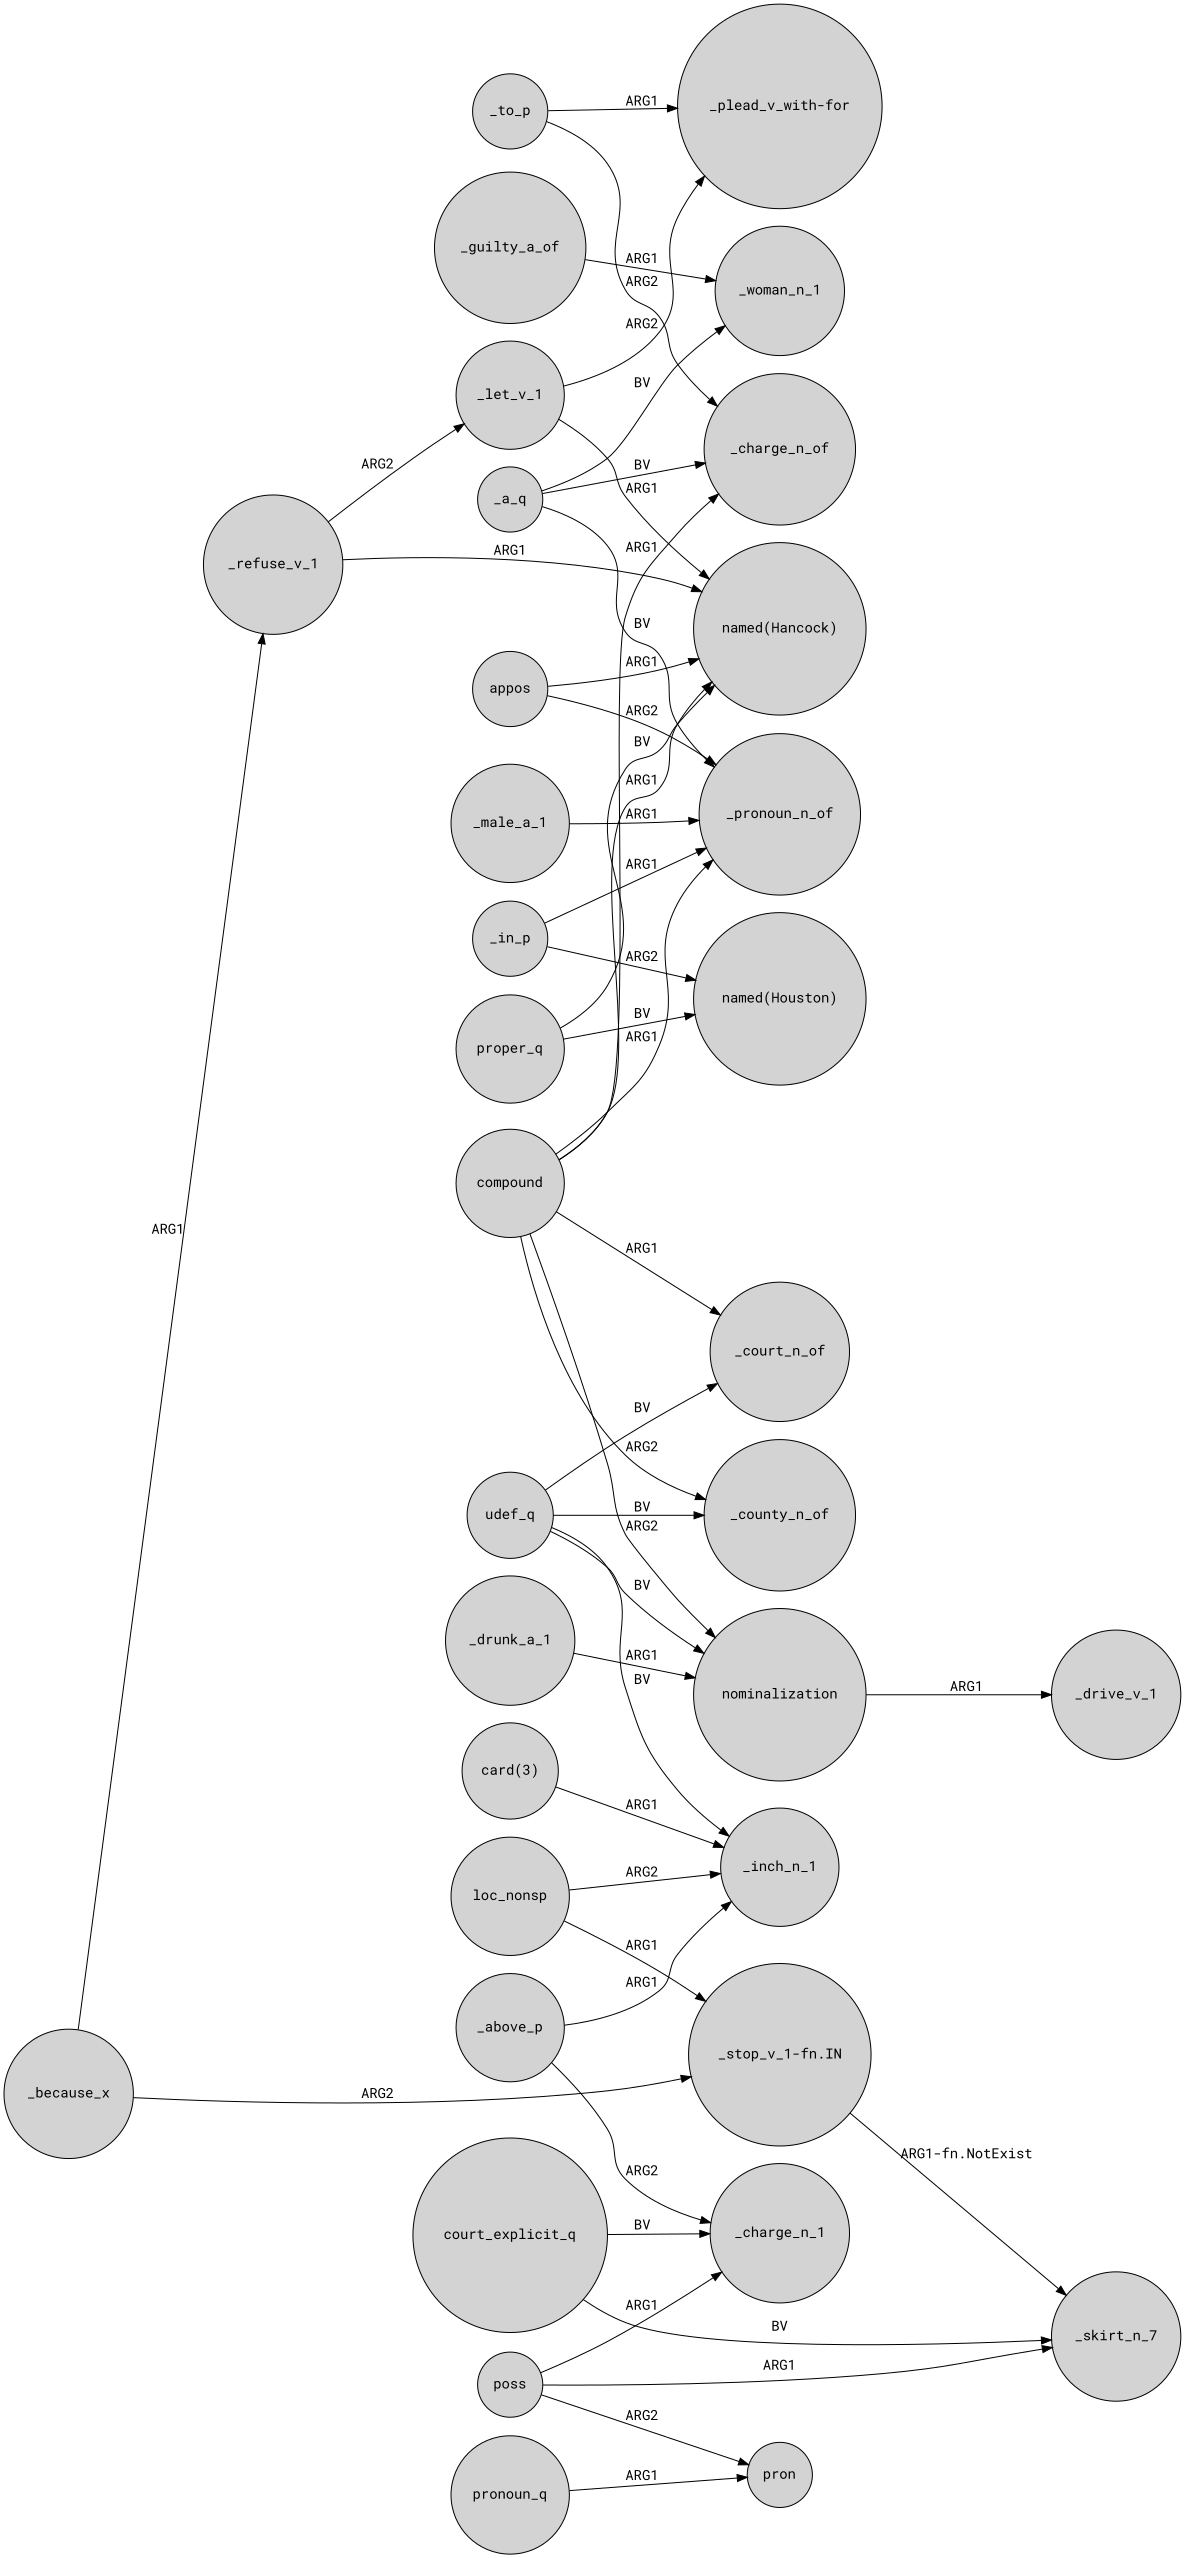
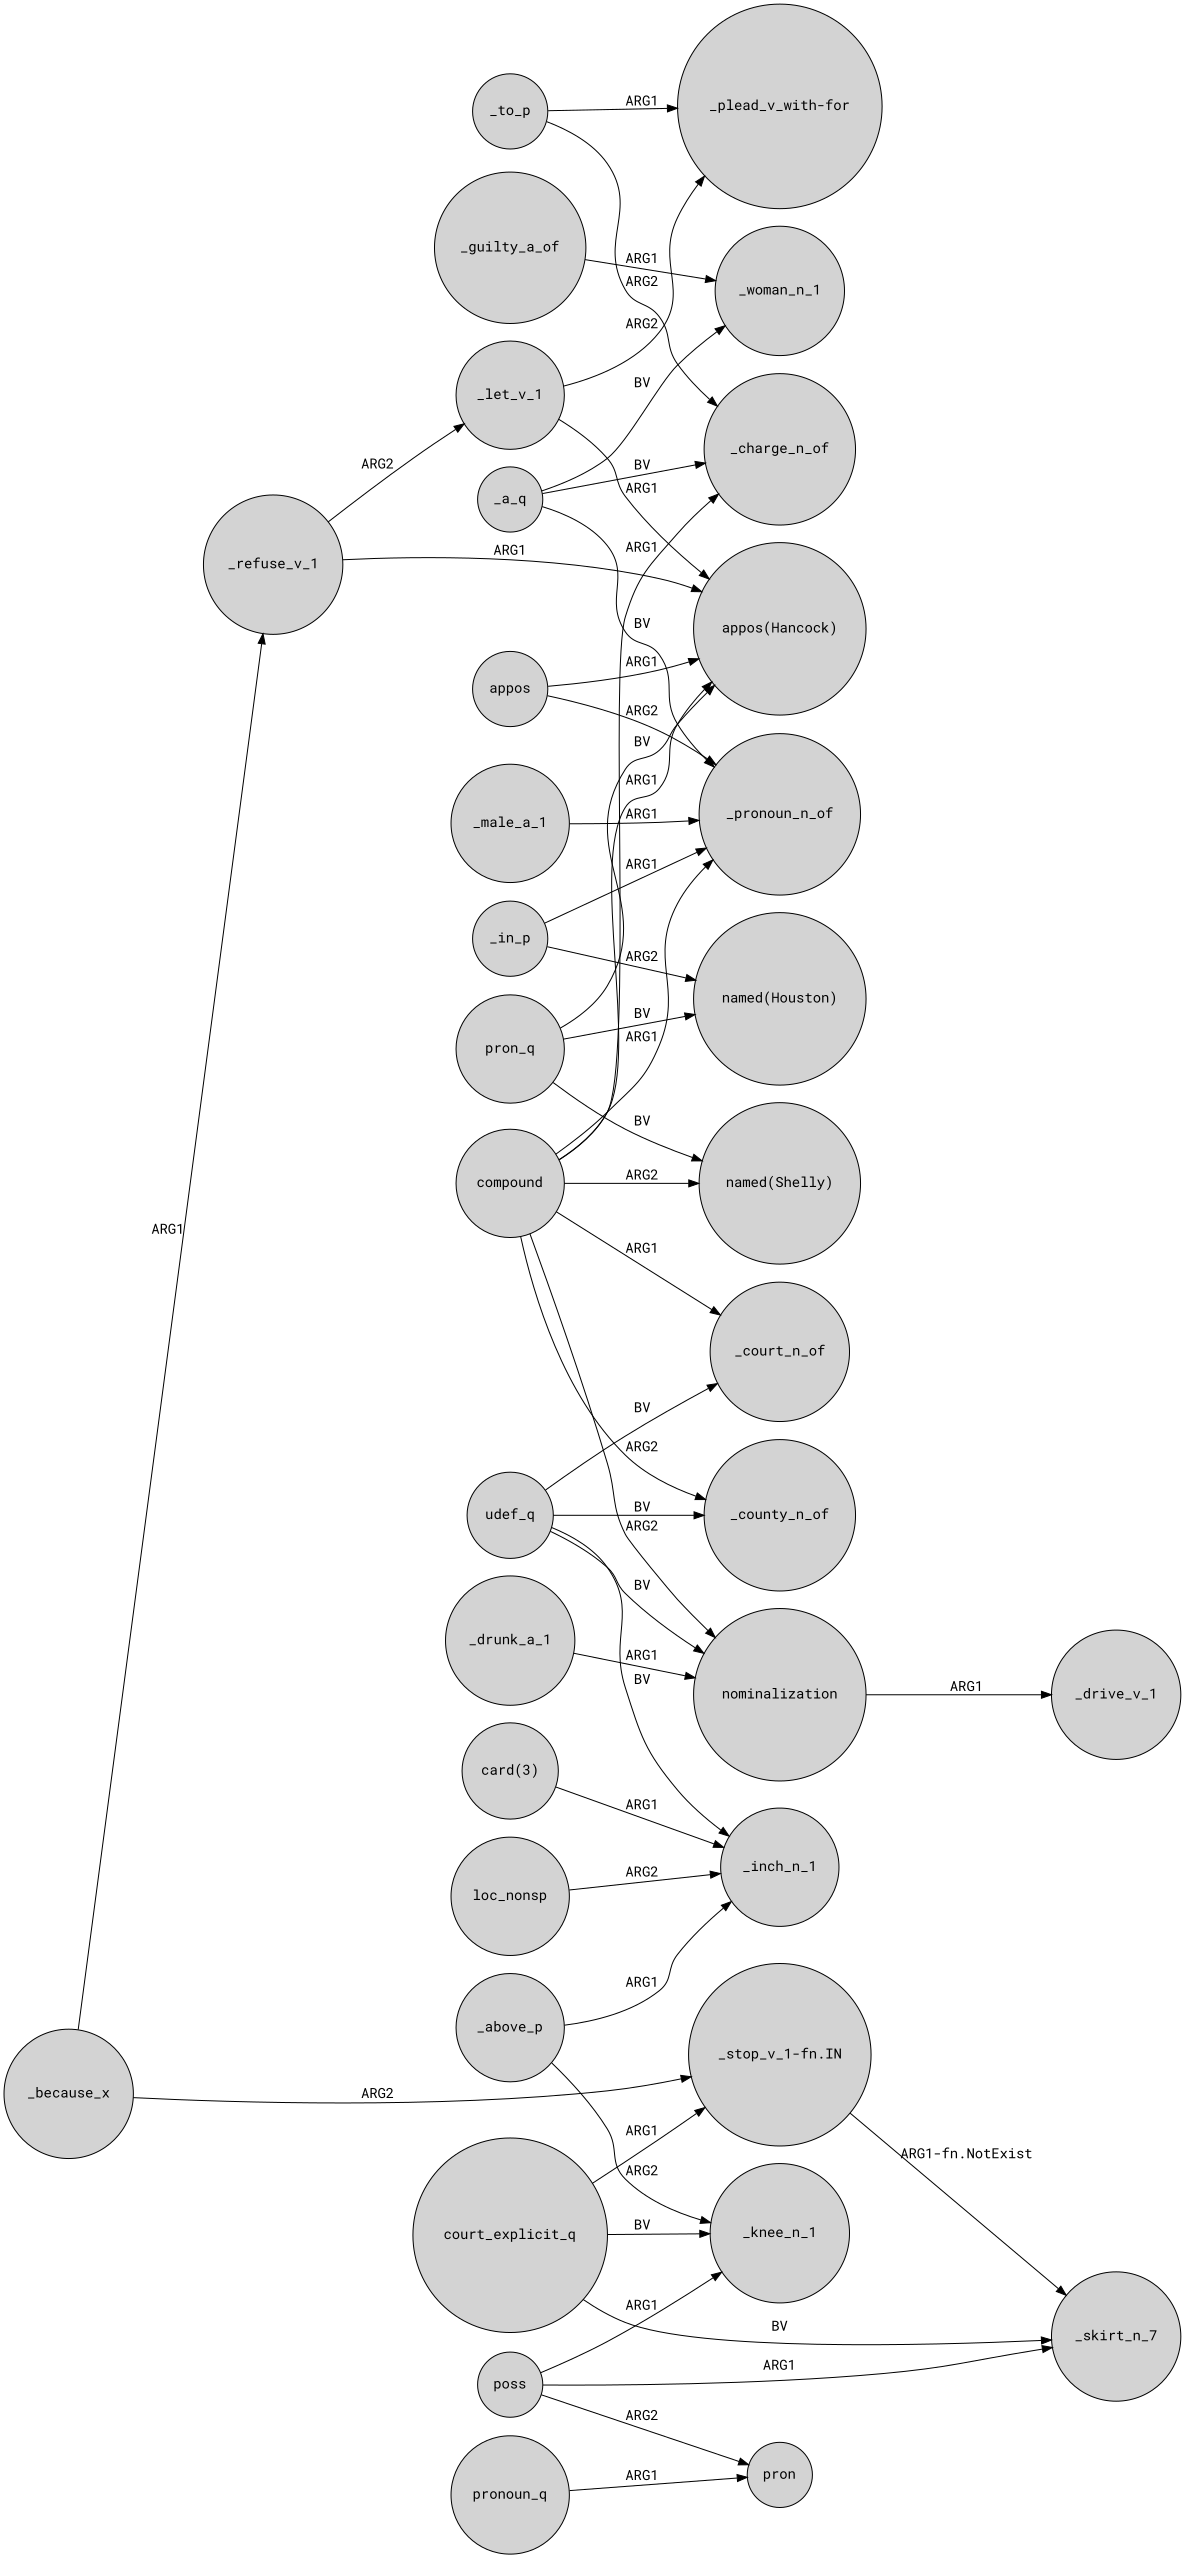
  digraph {
    fontname="Roboto Mono"
    rankdir=LR
    node [fontname="Roboto Mono" shape=circle style=filled]
    edge [fontname="Roboto Mono"]
    n1 [label=_pronoun_n_of]
    appos
-   "named(Hancock)"
+   "named(Hancock)" [label="appos(Hancock)"]
    n4 [label=_skirt_n_7]
    "_stop_v_1-fn.IN"
    _because_x
    _refuse_v_1
    _let_v_1
    "_plead_v_with-for"
    poss
    pron
-   _knee_n_1 [label=_charge_n_1]
+   _knee_n_1
    _guilty_a_of
    _woman_n_1
    udef_q
    _inch_n_1
    _court_n_of
    _county_n_of
    nominalization
    _drive_v_1
    _in_p
    "named(Houston)"
    loc_nonsp
    _a_q
    _charge_n_of
    compound
+   "named(Shelly)"
    _to_p
    _above_p
    pronoun_q
-   proper_q
+   proper_q [label=pron_q]
    "card(3)"
    n33 [label=court_explicit_q]
    _drunk_a_1
    _male_a_1
    appos -> n1 [label=ARG2]
    appos -> "named(Hancock)" [label=ARG1]
    "_stop_v_1-fn.IN" -> n4 [label="ARG1-fn.NotExist"]
    _because_x -> "_stop_v_1-fn.IN" [label=ARG2]
    _because_x -> _refuse_v_1 [label=ARG1]
    _refuse_v_1 -> "named(Hancock)" [label=ARG1]
    _refuse_v_1 -> _let_v_1 [label=ARG2]
    _let_v_1 -> "named(Hancock)" [label=ARG1]
    _let_v_1 -> "_plead_v_with-for" [label=ARG2]
    poss -> n4 [label=ARG1]
    poss -> pron [label=ARG2]
    poss -> _knee_n_1 [label=ARG1]
    _guilty_a_of -> _woman_n_1 [label=ARG1]
    udef_q -> _inch_n_1 [label=BV]
    udef_q -> _court_n_of [label=BV]
    udef_q -> _county_n_of [label=BV]
    udef_q -> nominalization [label=BV]
    nominalization -> _drive_v_1 [label=ARG1]
    _in_p -> n1 [label=ARG1]
    _in_p -> "named(Houston)" [label=ARG2]
-   loc_nonsp -> "_stop_v_1-fn.IN" [label=ARG1]
+   n33 -> "_stop_v_1-fn.IN" [label=ARG1]
    loc_nonsp -> _inch_n_1 [label=ARG2]
    _a_q -> n1 [label=BV]
    _a_q -> _woman_n_1 [label=BV]
    _a_q -> _charge_n_of [label=BV]
    compound -> n1 [label=ARG1]
    compound -> "named(Hancock)" [label=ARG1]
    compound -> _court_n_of [label=ARG1]
    compound -> _county_n_of [label=ARG2]
    compound -> nominalization [label=ARG2]
    compound -> _charge_n_of [label=ARG1]
+   compound -> "named(Shelly)" [label=ARG2]
    _to_p -> "_plead_v_with-for" [label=ARG1]
    _to_p -> _charge_n_of [label=ARG2]
    _above_p -> _knee_n_1 [label=ARG2]
    _above_p -> _inch_n_1 [label=ARG1]
    pronoun_q -> pron [label=ARG1]
    proper_q -> "named(Hancock)" [label=BV]
    proper_q -> "named(Houston)" [label=BV]
+   proper_q -> "named(Shelly)" [label=BV]
    "card(3)" -> _inch_n_1 [label=ARG1]
    n33 -> n4 [label=BV]
    n33 -> _knee_n_1 [label=BV]
    _drunk_a_1 -> nominalization [label=ARG1]
    _male_a_1 -> n1 [label=ARG1]
  }
